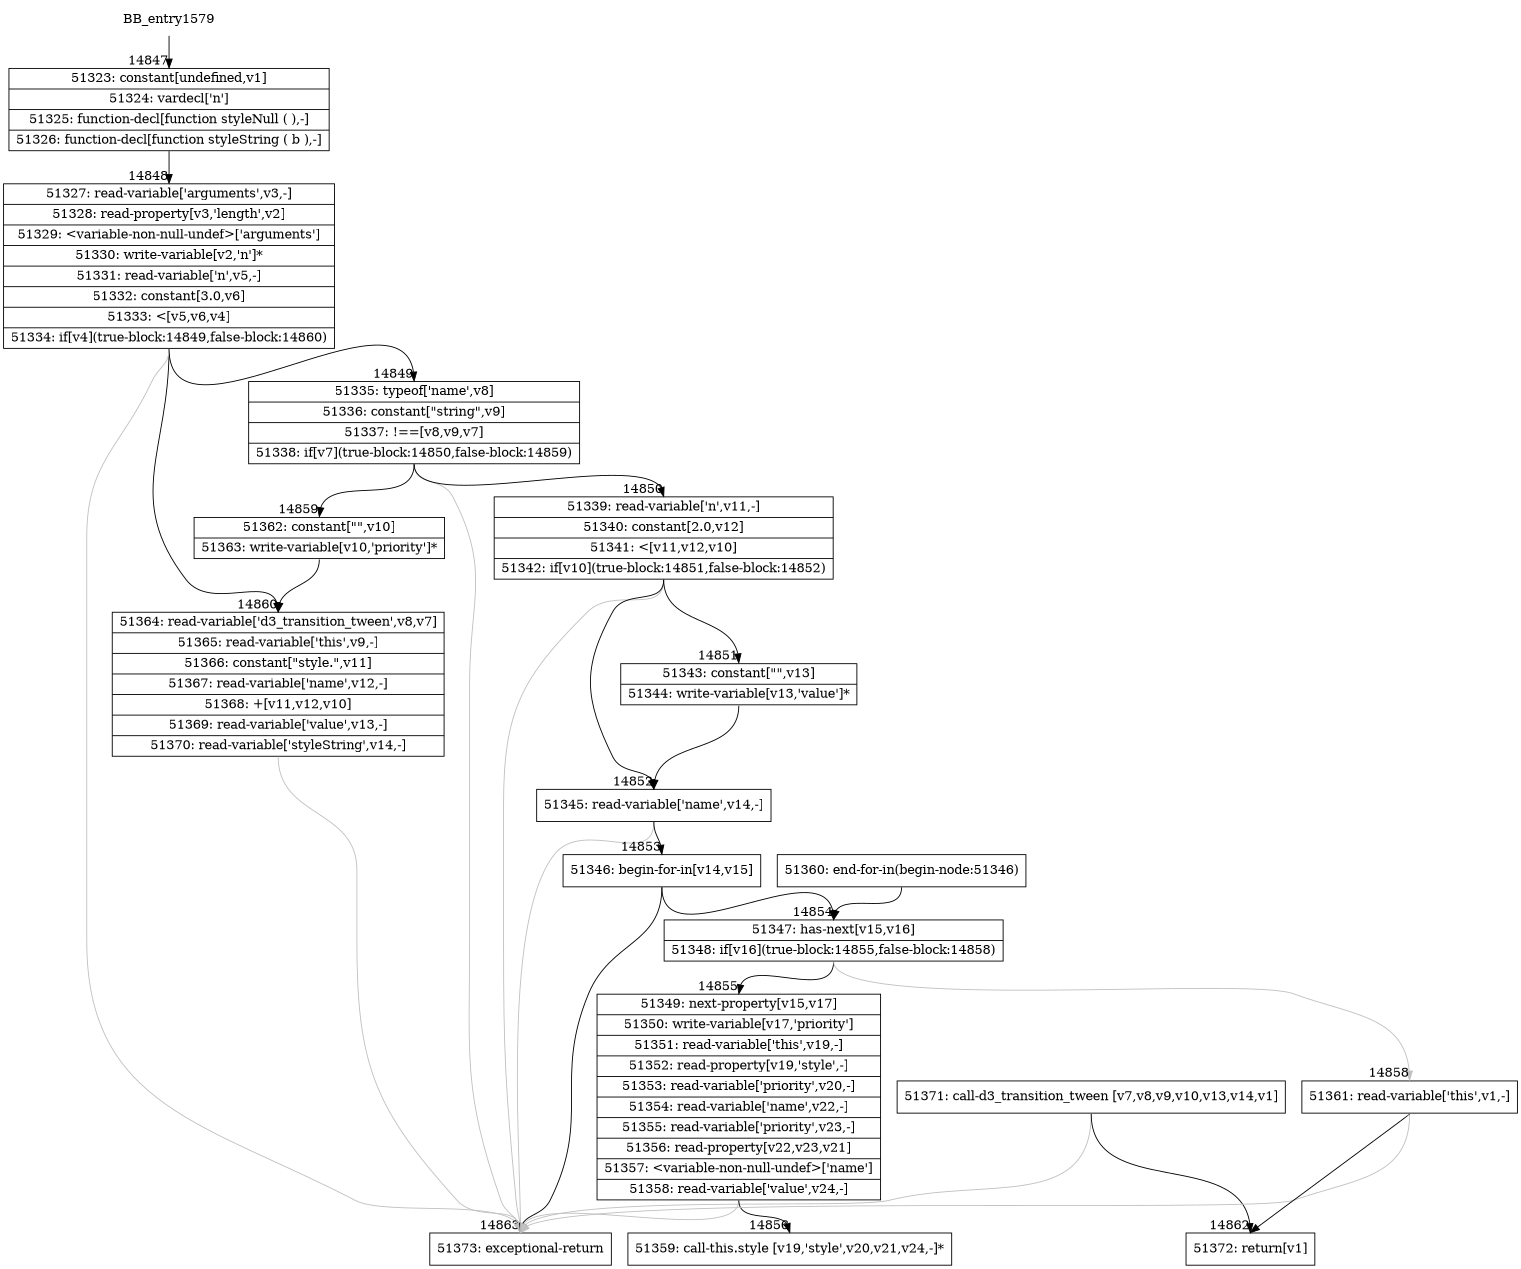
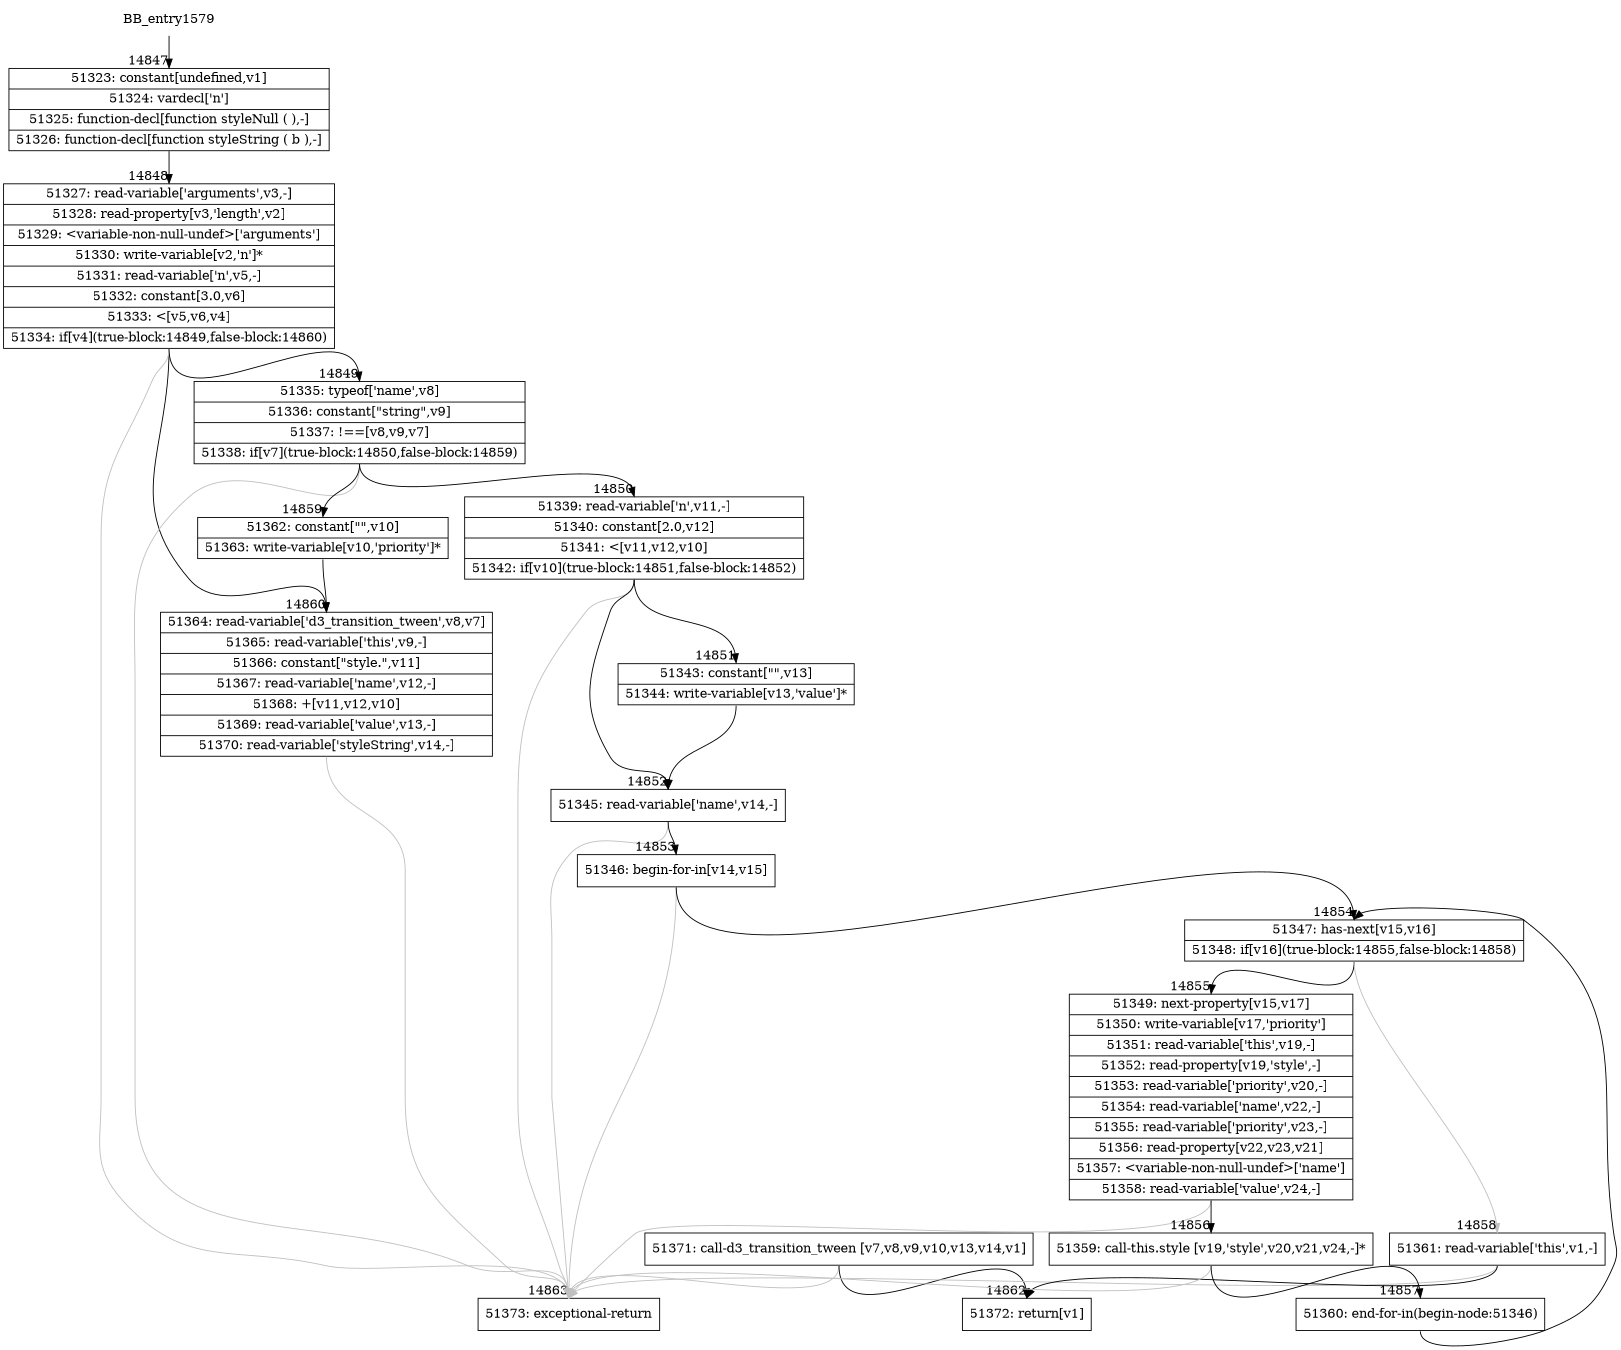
  digraph {
    rankdir=TD
    node [shape=record]
    edge [headport=n tailport=s]
    n1 [label=BB_entry1579 shape=none]
    n2 [label="{51323: constant[undefined,v1]|51324: vardecl['n']|51325: function-decl[function styleNull ( ),-]|51326: function-decl[function styleString ( b ),-]}"]
    n3 [label="{51327: read-variable['arguments',v3,-]|51328: read-property[v3,'length',v2]|51329: \<variable-non-null-undef\>['arguments']|51330: write-variable[v2,'n']*|51331: read-variable['n',v5,-]|51332: constant[3.0,v6]|51333: \<[v5,v6,v4]|51334: if[v4](true-block:14849,false-block:14860)}"]
    n4 [label="{51335: typeof['name',v8]|51336: constant[\"string\",v9]|51337: !==[v8,v9,v7]|51338: if[v7](true-block:14850,false-block:14859)}"]
    n5 [label="{51364: read-variable['d3_transition_tween',v8,v7]|51365: read-variable['this',v9,-]|51366: constant[\"style.\",v11]|51367: read-variable['name',v12,-]|51368: +[v11,v12,v10]|51369: read-variable['value',v13,-]|51370: read-variable['styleString',v14,-]}"]
    n6 [label="{51373: exceptional-return}"]
    n7 [label="{51339: read-variable['n',v11,-]|51340: constant[2.0,v12]|51341: \<[v11,v12,v10]|51342: if[v10](true-block:14851,false-block:14852)}"]
    n8 [label="{51362: constant[\"\",v10]|51363: write-variable[v10,'priority']*}"]
    n9 [label="{51343: constant[\"\",v13]|51344: write-variable[v13,'value']*}"]
    n10 [label="{51345: read-variable['name',v14,-]}"]
    n11 [label="{51371: call-d3_transition_tween [v7,v8,v9,v10,v13,v14,v1]}"]
    n12 [label="{51372: return[v1]}"]
    n13 [label="{51346: begin-for-in[v14,v15]}"]
    n14 [label="{51347: has-next[v15,v16]|51348: if[v16](true-block:14855,false-block:14858)}"]
    n15 [label="{51349: next-property[v15,v17]|51350: write-variable[v17,'priority']|51351: read-variable['this',v19,-]|51352: read-property[v19,'style',-]|51353: read-variable['priority',v20,-]|51354: read-variable['name',v22,-]|51355: read-variable['priority',v23,-]|51356: read-property[v22,v23,v21]|51357: \<variable-non-null-undef\>['name']|51358: read-variable['value',v24,-]}"]
    n16 [label="{51361: read-variable['this',v1,-]}"]
    n17 [label="{51359: call-this.style [v19,'style',v20,v21,v24,-]*}"]
    n18 [label="{51360: end-for-in(begin-node:51346)}"]
    n1 -> n2 [headlabel="    14847"]
    n2 -> n3 [headlabel="      14848"]
    n3 -> n4 [headlabel="      14849"]
    n3 -> n5 [headlabel="      14860"]
    n3 -> n6 [color=gray headlabel="      14863"]
    n4 -> n6 [color=gray]
    n4 -> n7 [headlabel="      14850"]
    n4 -> n8 [headlabel="      14859"]
    n5 -> n6 [color=gray]
    n7 -> n6 [color=gray]
    n7 -> n9 [headlabel="      14851"]
    n7 -> n10 [headlabel="      14852"]
    n8 -> n5
    n9 -> n10
    n10 -> n6 [color=gray]
    n10 -> n13 [headlabel="      14853"]
    n11 -> n6 [color=gray]
    n11 -> n12
-   n13 -> n6 [color=black]
+   n13 -> n6 [color=gray]
    n13 -> n14 [headlabel="      14854"]
    n14 -> n15 [headlabel="      14855"]
    n14 -> n16 [color=gray headlabel="      14858"]
    n15 -> n6 [color=gray]
    n15 -> n17 [headlabel="      14856"]
    n16 -> n6 [color=gray]
    n16 -> n12 [headlabel="      14862"]
+   n17 -> n6 [color=gray]
+   n17 -> n18 [headlabel="      14857"]
    n18 -> n14
  }
